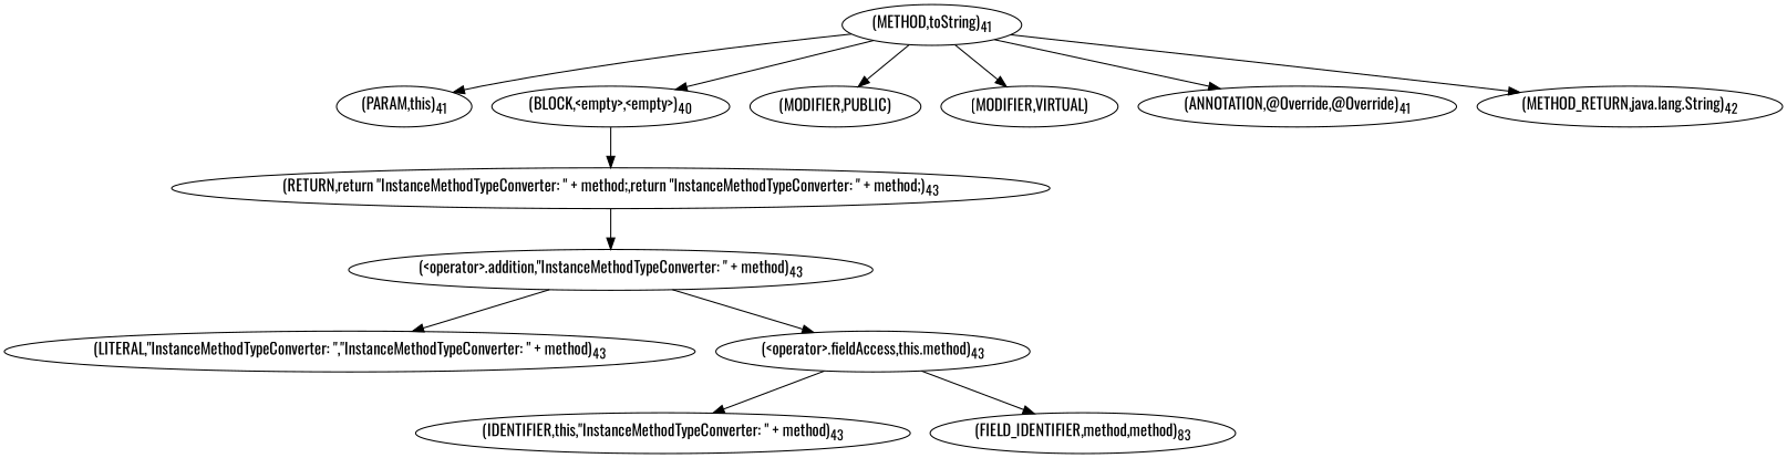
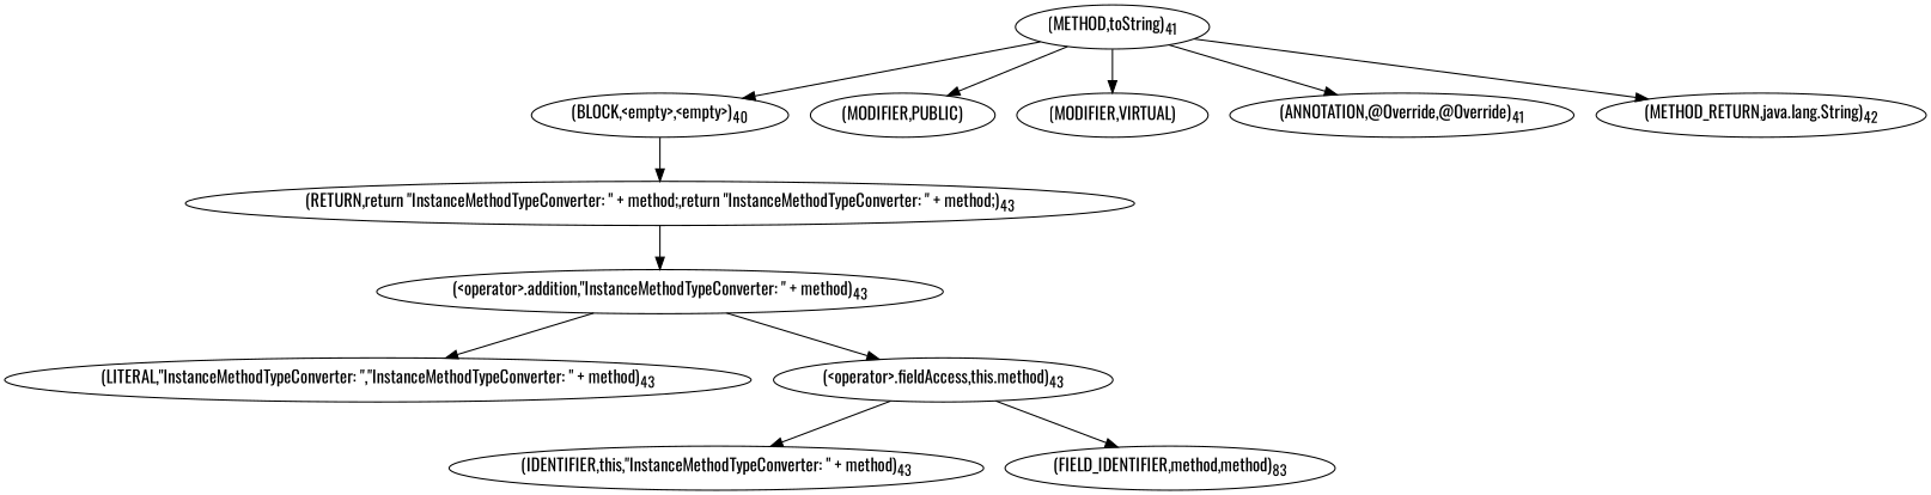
  digraph {
    fontname=Oswald
    node [fontname=Oswald]
    edge [fontname=Oswald]
    n1 [label=<(METHOD,toString)<SUB>41</SUB>>]
-   n2 [label=<(PARAM,this)<SUB>41</SUB>>]
    n3 [label=<(BLOCK,&lt;empty&gt;,&lt;empty&gt;)<SUB>40</SUB>>]
    n4 [label=<(MODIFIER,PUBLIC)>]
    n5 [label=<(MODIFIER,VIRTUAL)>]
    n6 [label=<(ANNOTATION,@Override,@Override)<SUB>41</SUB>>]
    n7 [label=<(METHOD_RETURN,java.lang.String)<SUB>42</SUB>>]
    n8 [label=<(RETURN,return &quot;InstanceMethodTypeConverter: &quot; + method;,return &quot;InstanceMethodTypeConverter: &quot; + method;)<SUB>43</SUB>>]
    n9 [label=<(&lt;operator&gt;.addition,&quot;InstanceMethodTypeConverter: &quot; + method)<SUB>43</SUB>>]
    n10 [label=<(LITERAL,&quot;InstanceMethodTypeConverter: &quot;,&quot;InstanceMethodTypeConverter: &quot; + method)<SUB>43</SUB>>]
    n11 [label=<(&lt;operator&gt;.fieldAccess,this.method)<SUB>43</SUB>>]
    n12 [label=<(IDENTIFIER,this,&quot;InstanceMethodTypeConverter: &quot; + method)<SUB>43</SUB>>]
    n13 [label=<(FIELD_IDENTIFIER,method,method)<SUB>83</SUB>>]
-   n1 -> n2
    n1 -> n3
    n1 -> n4
    n1 -> n5
    n1 -> n6
    n1 -> n7
    n3 -> n8
    n8 -> n9
    n9 -> n10
    n9 -> n11
    n11 -> n12
    n11 -> n13
  }
